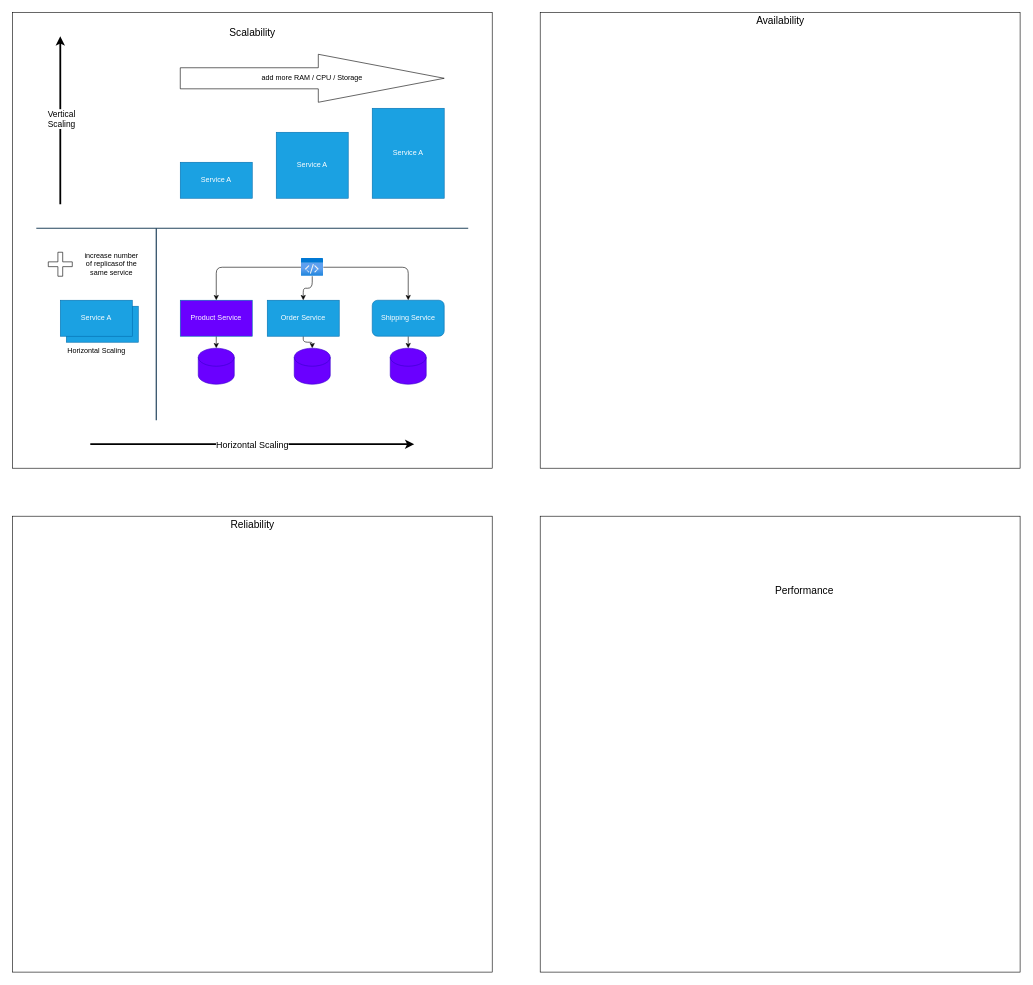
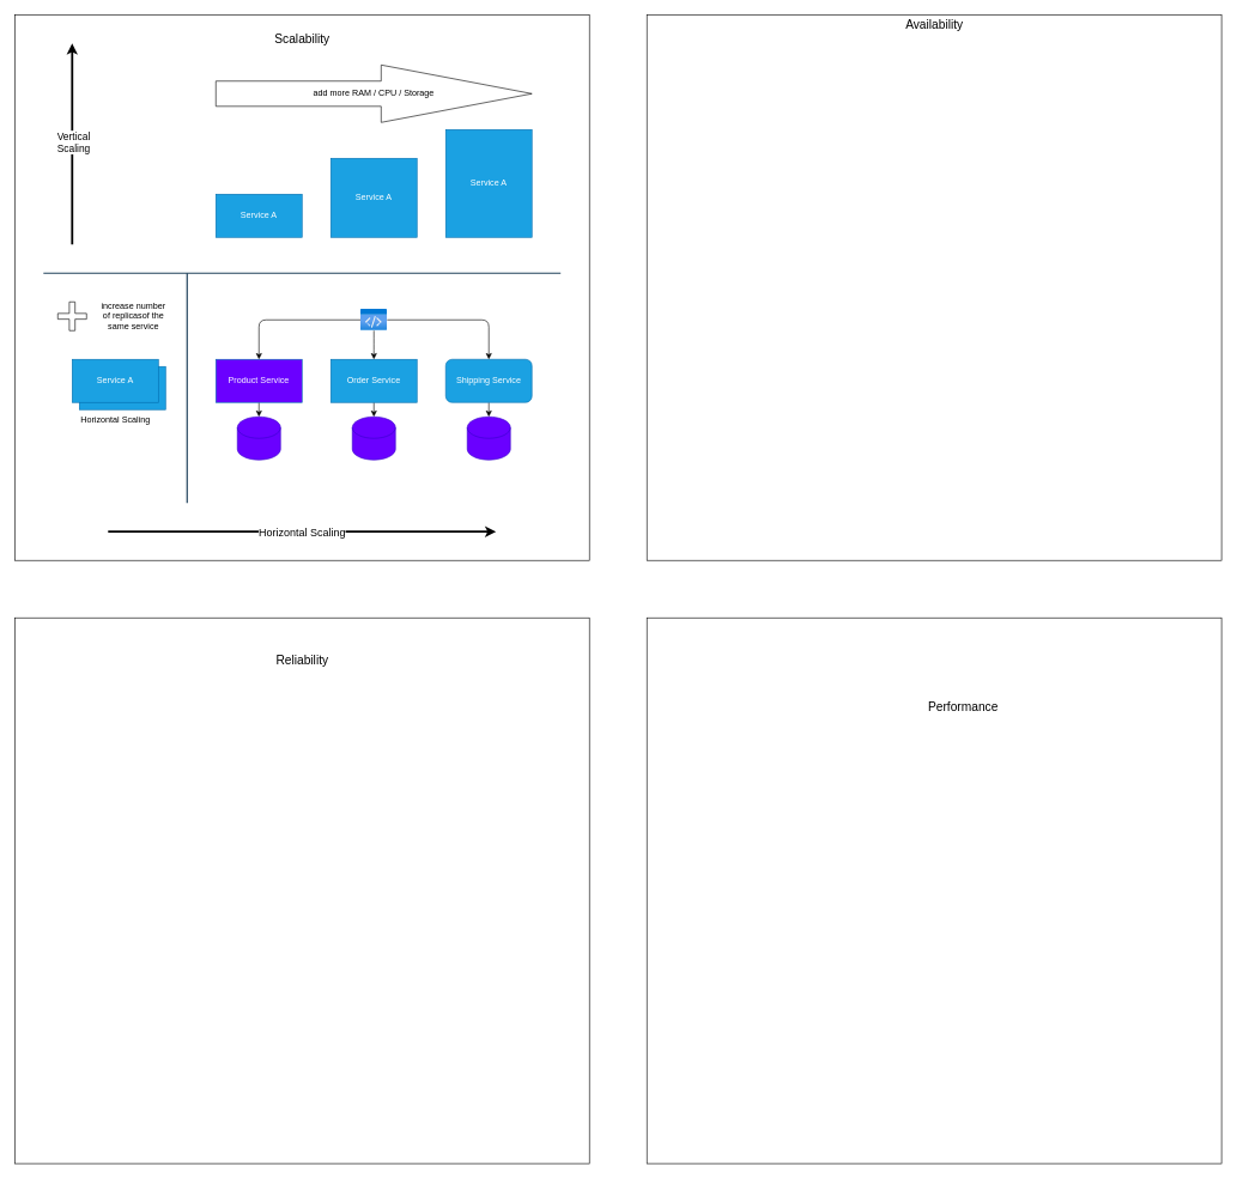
  <mxCell id="0" />
  <mxCell id="1" parent="0" />
  <mxCell id="2" value="" style="whiteSpace=wrap;html=1;fontSize=14;" vertex="1" parent="1"><mxGeometry x="20" width="800" height="760" as="geometry" y="20" /></mxCell>
  <mxCell id="3" value="Service A" style="whiteSpace=wrap;html=1;fillColor=#1ba1e2;fontColor=#ffffff;strokeColor=#006EAF;" vertex="1" parent="1"><mxGeometry x="300" y="270" width="120" height="60" as="geometry" /></mxCell>
  <mxCell id="4" value="Service A" style="whiteSpace=wrap;html=1;fillColor=#1ba1e2;fontColor=#ffffff;strokeColor=#006EAF;" vertex="1" parent="1"><mxGeometry x="460" y="220" width="120" height="110" as="geometry" /></mxCell>
  <mxCell id="5" value="Service A" style="whiteSpace=wrap;html=1;fillColor=#1ba1e2;fontColor=#ffffff;strokeColor=#006EAF;" vertex="1" parent="1"><mxGeometry x="620" y="180" width="120" height="150" as="geometry" /></mxCell>
  <mxCell id="6" value="" style="edgeStyle=none;orthogonalLoop=1;jettySize=auto;html=1;strokeWidth=3;" edge="1" parent="1"><mxGeometry width="100" relative="1" as="geometry"><mxPoint x="100" y="340" as="sourcePoint" /><mxPoint x="100" y="60" as="targetPoint" /><Array as="points" /></mxGeometry></mxCell>
  <mxCell id="7" value="Vertical &lt;br style=&quot;font-size: 14px;&quot;&gt;Scaling" style="edgeLabel;html=1;align=center;verticalAlign=middle;resizable=0;points=[];fontSize=14;" vertex="1" connectable="0" parent="6"><mxGeometry x="0.005" y="-2" relative="1" as="geometry"><mxPoint x="-1" y="-2" as="offset" /></mxGeometry></mxCell>
  <mxCell id="8" value="add more RAM / CPU / Storage" style="shape=singleArrow;whiteSpace=wrap;html=1;arrowWidth=0.439;arrowSize=0.477;rotation=0;" vertex="1" parent="1"><mxGeometry x="300" y="90" width="440" height="80" as="geometry" /></mxCell>
  <mxCell id="9" value="Service A" style="whiteSpace=wrap;html=1;fillColor=#1ba1e2;fontColor=#ffffff;strokeColor=#006EAF;" vertex="1" parent="1"><mxGeometry x="110" y="510" width="120" height="60" as="geometry" /></mxCell>
  <mxCell id="10" value="Service A" style="whiteSpace=wrap;html=1;fillColor=#1ba1e2;fontColor=#ffffff;strokeColor=#006EAF;" vertex="1" parent="1"><mxGeometry x="100" y="500" width="120" height="60" as="geometry" /></mxCell>
  <mxCell id="11" value="Horizontal Scaling" style="text;html=1;align=center;verticalAlign=middle;resizable=0;points=[];autosize=1;strokeColor=none;fillColor=none;" vertex="1" parent="1"><mxGeometry x="100" y="570" width="120" height="30" as="geometry" /></mxCell>
  <mxCell id="12" value="" style="shape=cross;whiteSpace=wrap;html=1;" vertex="1" parent="1"><mxGeometry x="80" y="420" width="40" height="40" as="geometry" /></mxCell>
  <mxCell id="13" value="increase number &lt;br&gt;of replicasof the &lt;br&gt;same service" style="text;html=1;align=center;verticalAlign=middle;resizable=0;points=[];autosize=1;strokeColor=none;fillColor=none;" vertex="1" parent="1"><mxGeometry x="130" y="410" width="110" height="60" as="geometry" /></mxCell>
  <mxCell id="14" style="edgeStyle=orthogonalEdgeStyle;html=1;strokeWidth=1;fontSize=14;" edge="1" parent="1" source="15" target="25"><mxGeometry relative="1" as="geometry" /></mxCell>
  <mxCell id="15" value="Product Service" style="whiteSpace=wrap;html=1;fillColor=#6a00ff;fontColor=#ffffff;strokeColor=#006EAF;" vertex="1" parent="1"><mxGeometry x="300" y="500" width="120" height="60" as="geometry" /></mxCell>
  <mxCell id="16" style="edgeStyle=orthogonalEdgeStyle;html=1;strokeWidth=1;fontSize=14;" edge="1" parent="1" source="17" target="26"><mxGeometry relative="1" as="geometry" /></mxCell>
- <mxCell id="17" value="Order Service" style="whiteSpace=wrap;html=1;fillColor=#1ba1e2;fontColor=#ffffff;strokeColor=#006EAF;" vertex="1" parent="1"><mxGeometry x="445" y="500" width="120" height="60" as="geometry" /></mxCell>
+ <mxCell id="17" value="Order Service" style="whiteSpace=wrap;html=1;fillColor=#1ba1e2;fontColor=#ffffff;strokeColor=#006EAF;" vertex="1" parent="1"><mxGeometry x="460" y="500" width="120" height="60" as="geometry" /></mxCell>
  <mxCell id="18" style="edgeStyle=orthogonalEdgeStyle;html=1;strokeWidth=1;fontSize=14;" edge="1" parent="1" source="19" target="27"><mxGeometry relative="1" as="geometry" /></mxCell>
  <mxCell id="19" value="Shipping Service" style="whiteSpace=wrap;html=1;fillColor=#1ba1e2;fontColor=#ffffff;strokeColor=#006EAF;rounded=1;" vertex="1" parent="1"><mxGeometry x="620" y="500" width="120" height="60" as="geometry" /></mxCell>
  <mxCell id="20" style="edgeStyle=orthogonalEdgeStyle;html=1;entryX=0.5;entryY=0;entryDx=0;entryDy=0;" edge="1" parent="1" source="23" target="15"><mxGeometry relative="1" as="geometry" /></mxCell>
  <mxCell id="21" style="edgeStyle=orthogonalEdgeStyle;html=1;" edge="1" parent="1" source="23" target="17"><mxGeometry relative="1" as="geometry" /></mxCell>
  <mxCell id="22" style="edgeStyle=orthogonalEdgeStyle;html=1;entryX=0.5;entryY=0;entryDx=0;entryDy=0;" edge="1" parent="1" source="23" target="19"><mxGeometry relative="1" as="geometry" /></mxCell>
  <mxCell id="23" value="" style="aspect=fixed;html=1;points=[];align=center;image;fontSize=12;image=img/lib/azure2/general/Code.svg;" vertex="1" parent="1"><mxGeometry x="501.53" y="430" width="36.93" height="30" as="geometry" /></mxCell>
  <mxCell id="24" value="Horizontal Scaling" style="edgeStyle=none;orthogonalLoop=1;jettySize=auto;html=1;strokeWidth=3;fontSize=15;" edge="1" parent="1"><mxGeometry width="100" relative="1" as="geometry"><mxPoint x="150" y="740" as="sourcePoint" /><mxPoint x="690" y="740" as="targetPoint" /><Array as="points" /><mxPoint as="offset" /></mxGeometry></mxCell>
  <mxCell id="25" value="" style="shape=cylinder3;whiteSpace=wrap;html=1;boundedLbl=1;backgroundOutline=1;size=15;fontSize=14;fillColor=#6a00ff;fontColor=#ffffff;strokeColor=#3700CC;" vertex="1" parent="1"><mxGeometry x="330" y="580" width="60" height="60" as="geometry" /></mxCell>
  <mxCell id="26" value="" style="shape=cylinder3;whiteSpace=wrap;html=1;boundedLbl=1;backgroundOutline=1;size=15;fontSize=14;fillColor=#6a00ff;fontColor=#ffffff;strokeColor=#3700CC;" vertex="1" parent="1"><mxGeometry x="490" y="580" width="60" height="60" as="geometry" /></mxCell>
  <mxCell id="27" value="" style="shape=cylinder3;whiteSpace=wrap;html=1;boundedLbl=1;backgroundOutline=1;size=15;fontSize=14;fillColor=#6a00ff;fontColor=#ffffff;strokeColor=#3700CC;" vertex="1" parent="1"><mxGeometry x="650" y="580" width="60" height="60" as="geometry" /></mxCell>
  <mxCell id="28" value="" style="edgeStyle=none;orthogonalLoop=1;jettySize=auto;html=1;strokeWidth=2;fontSize=14;endArrow=none;endFill=0;fillColor=#bac8d3;strokeColor=#23445d;" edge="1" parent="1"><mxGeometry width="100" relative="1" as="geometry"><mxPoint x="60" y="380" as="sourcePoint" /><mxPoint x="780" y="380" as="targetPoint" /><Array as="points" /></mxGeometry></mxCell>
  <mxCell id="29" value="" style="edgeStyle=none;orthogonalLoop=1;jettySize=auto;html=1;strokeWidth=2;fontSize=14;endArrow=none;endFill=0;fillColor=#bac8d3;strokeColor=#23445d;" edge="1" parent="1"><mxGeometry width="100" relative="1" as="geometry"><mxPoint x="260" y="380" as="sourcePoint" /><mxPoint x="260" y="700" as="targetPoint" /><Array as="points" /></mxGeometry></mxCell>
  <mxCell id="30" value="" style="whiteSpace=wrap;html=1;fontSize=14;" vertex="1" parent="1"><mxGeometry x="900" width="800" height="760" as="geometry" y="20" /></mxCell>
  <mxCell id="31" value="" style="whiteSpace=wrap;html=1;fontSize=14;" vertex="1" parent="1"><mxGeometry x="20" y="860" width="800" height="760" as="geometry" /></mxCell>
  <mxCell id="32" value="" style="whiteSpace=wrap;html=1;fontSize=14;" vertex="1" parent="1"><mxGeometry x="900" y="860" width="800" height="760" as="geometry" /></mxCell>
  <mxCell id="33" value="Scalability" style="text;html=1;align=center;verticalAlign=middle;resizable=0;points=[];autosize=1;strokeColor=none;fillColor=none;fontSize=17;" vertex="1" parent="1"><mxGeometry x="370" y="40" width="100" height="30" as="geometry" /></mxCell>
  <mxCell id="34" value="Availability" style="text;html=1;align=center;verticalAlign=middle;resizable=0;points=[];autosize=1;strokeColor=none;fillColor=none;fontSize=17;" vertex="1" parent="1"><mxGeometry x="1250" width="100" height="30" as="geometry" y="20" /></mxCell>
- <mxCell id="35" value="Reliability" style="text;html=1;align=center;verticalAlign=middle;resizable=0;points=[];autosize=1;strokeColor=none;fillColor=none;fontSize=17;" vertex="1" parent="1"><mxGeometry x="370" y="860" width="100" height="30" as="geometry" /></mxCell>
+ <mxCell id="35" value="Reliability" style="text;html=1;align=center;verticalAlign=middle;resizable=0;points=[];autosize=1;strokeColor=none;fillColor=none;fontSize=17;" vertex="1" parent="1"><mxGeometry x="370" y="905" width="100" height="30" as="geometry" /></mxCell>
  <mxCell id="36" value="Performance" style="text;html=1;align=center;verticalAlign=middle;resizable=0;points=[];autosize=1;strokeColor=none;fillColor=none;fontSize=17;" vertex="1" parent="1"><mxGeometry x="1280" y="970" width="120" height="30" as="geometry" /></mxCell>
